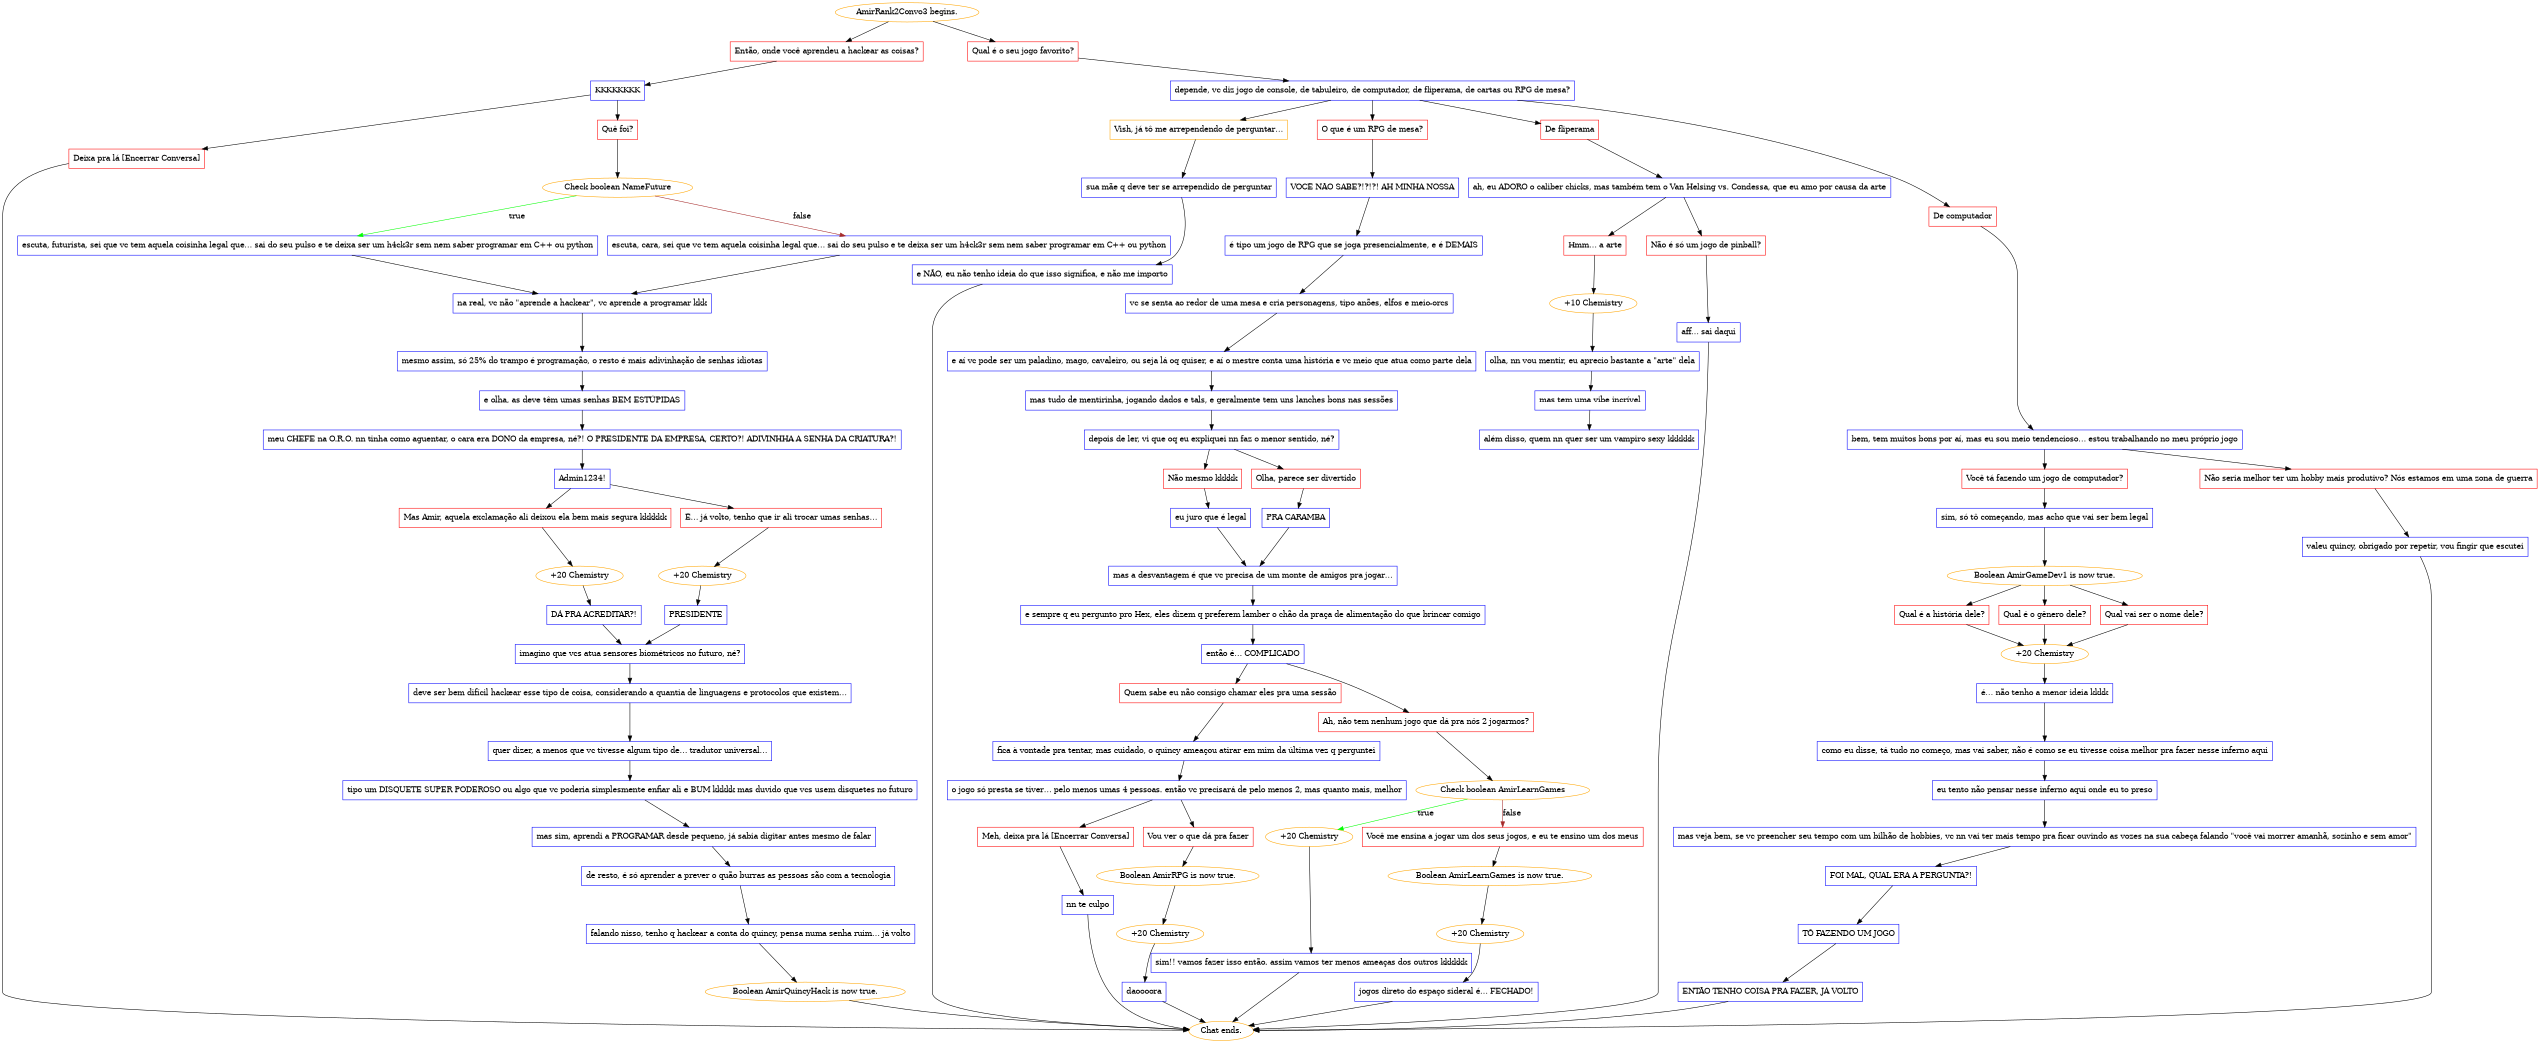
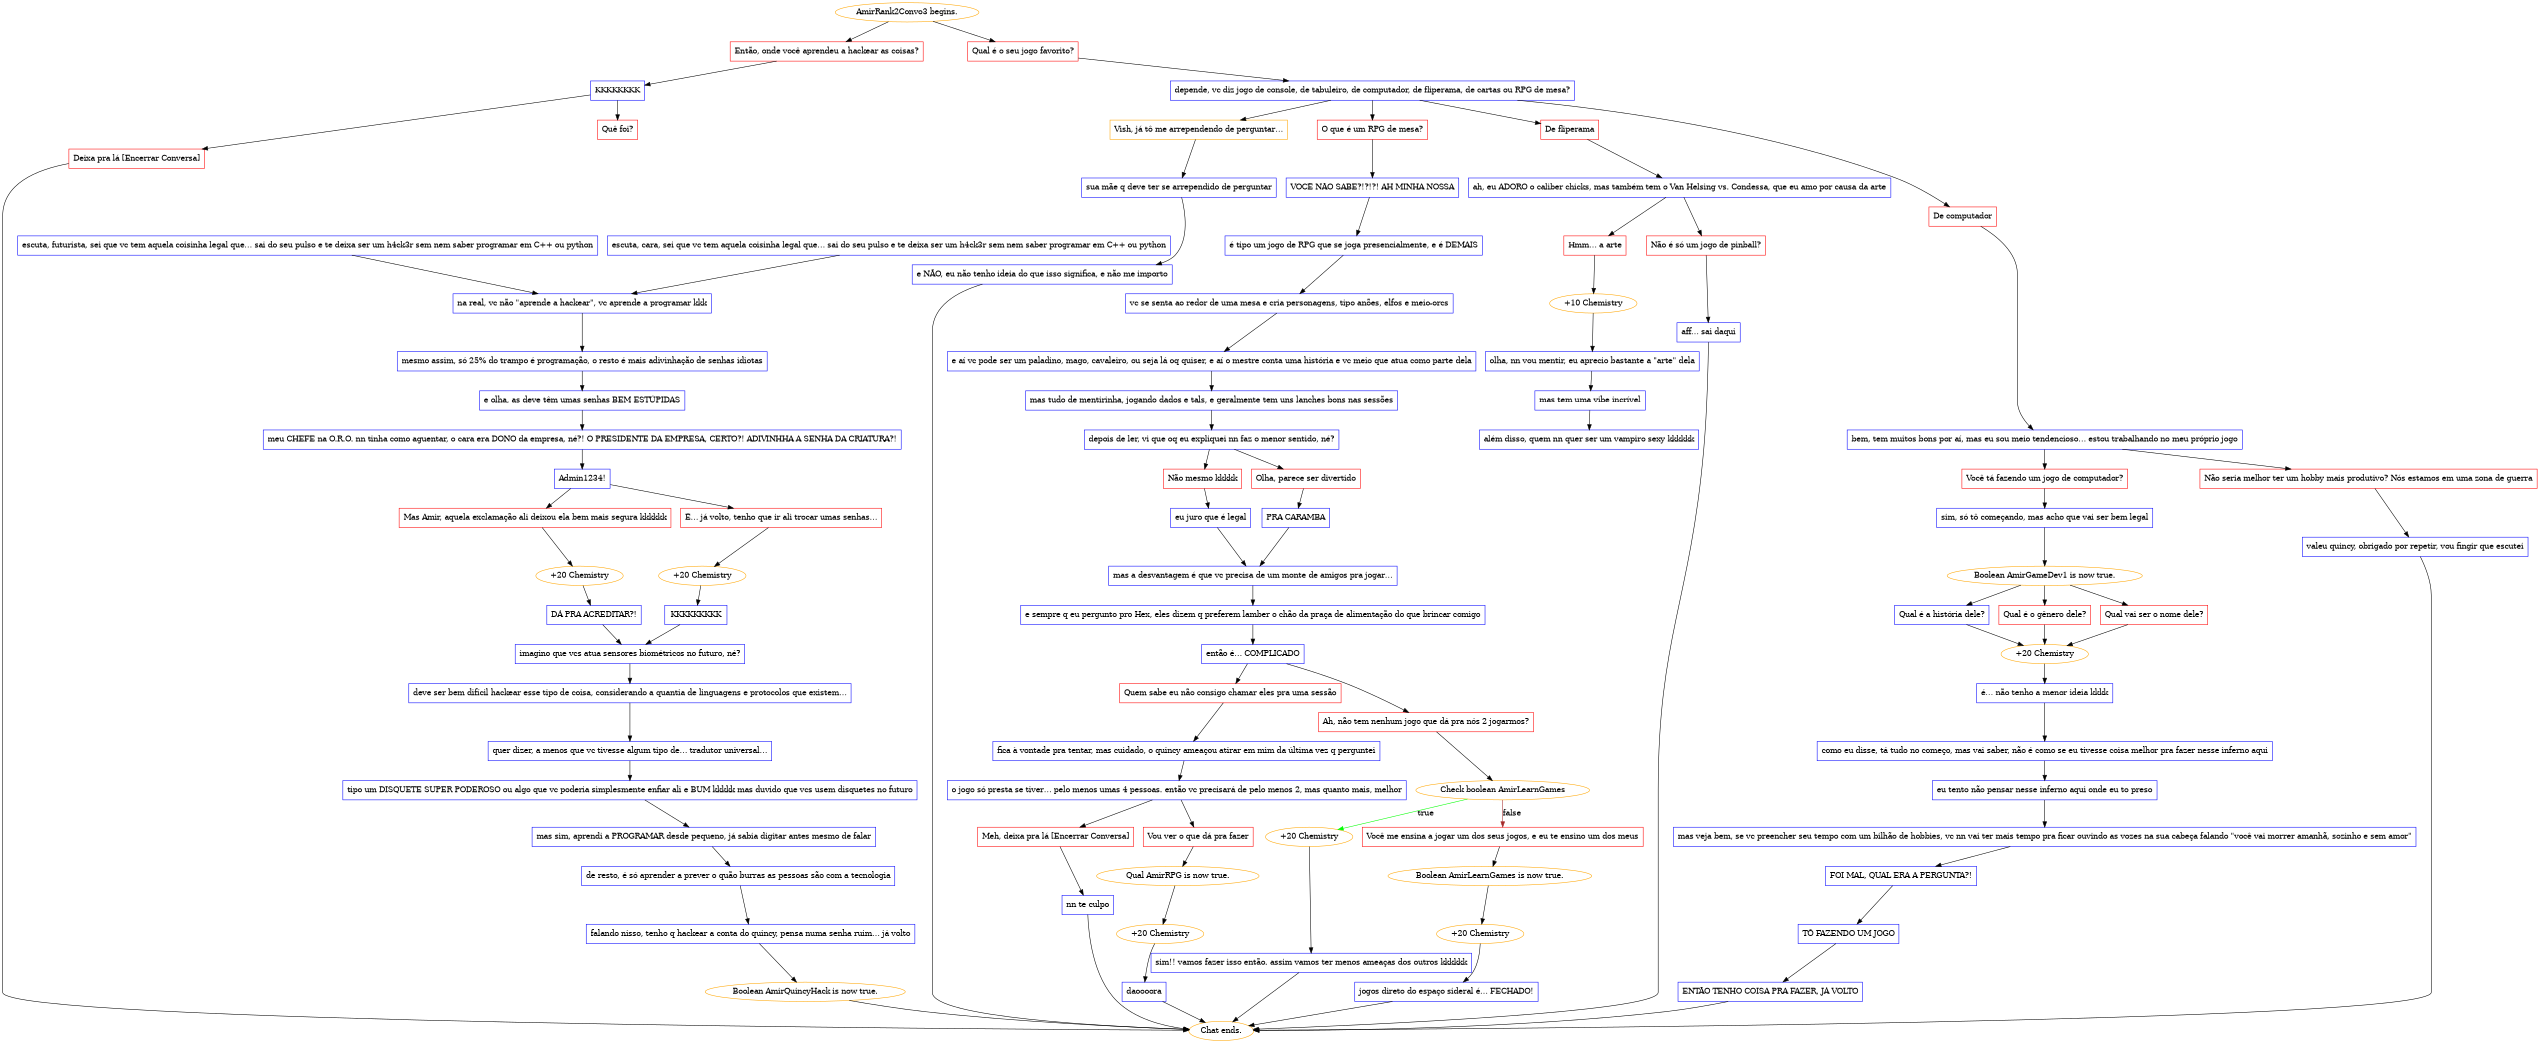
  digraph {
    node [color=blue shape=box]
    "AmirRank2Convo3 begins." [color=orange shape=""]
    n2 [color=red label="Então, onde você aprendeu a hackear as coisas?"]
    n3 [color=red label="Qual é o seu jogo favorito?"]
    n4 [label=KKKKKKKK]
    n5 [label="depende, vc diz jogo de console, de tabuleiro, de computador, de fliperama, de cartas ou RPG de mesa?"]
    n6 [color=red label="Deixa pra lá [Encerrar Conversa]"]
    n7 [color=red label="Quê foi?"]
    n8 [color=orange label="Vish, já tô me arrependendo de perguntar…"]
    n9 [color=red label="O que é um RPG de mesa?"]
    n10 [color=red label="De fliperama"]
    n11 [color=red label="De computador"]
    "Chat ends." [color=orange shape=""]
-   n13 [color=orange label="Check boolean NameFuture" shape=""]
    n14 [label="sua mãe q deve ter se arrependido de perguntar"]
    n15 [label="VOCÊ NÃO SABE?!?!?! AH MINHA NOSSA"]
    n16 [label="ah, eu ADORO o caliber chicks, mas também tem o Van Helsing vs. Condessa, que eu amo por causa da arte"]
    n17 [label="bem, tem muitos bons por aí, mas eu sou meio tendencioso… estou trabalhando no meu próprio jogo"]
    n18 [label="escuta, futurista, sei que vc tem aquela coisinha legal que… sai do seu pulso e te deixa ser um h4ck3r sem nem saber programar em C++ ou python"]
    n19 [label="escuta, cara, sei que vc tem aquela coisinha legal que… sai do seu pulso e te deixa ser um h4ck3r sem nem saber programar em C++ ou python"]
    n20 [label="e NÃO, eu não tenho ideia do que isso significa, e não me importo"]
    n21 [label="é tipo um jogo de RPG que se joga presencialmente, e é DEMAIS"]
    n22 [color=red label="Hmm… a arte"]
    n23 [color=red label="Não é só um jogo de pinball?"]
    n24 [color=red label="Você tá fazendo um jogo de computador?"]
    n25 [color=red label="Não seria melhor ter um hobby mais produtivo? Nós estamos em uma zona de guerra"]
    n26 [label="na real, vc não \"aprende a hackear\", vc aprende a programar kkk"]
    n27 [label="vc se senta ao redor de uma mesa e cria personagens, tipo anões, elfos e meio-orcs"]
    n28 [color=orange label="+10 Chemistry" shape=""]
    n29 [label="aff… sai daqui"]
    n30 [label="sim, só tô começando, mas acho que vai ser bem legal"]
    n31 [label="valeu quincy, obrigado por repetir, vou fingir que escutei"]
    n32 [label="mesmo assim, só 25% do trampo é programação, o resto é mais adivinhação de senhas idiotas"]
    n33 [label="e aí vc pode ser um paladino, mago, cavaleiro, ou seja lá oq quiser, e aí o mestre conta uma história e vc meio que atua como parte dela"]
    n34 [label="olha, nn vou mentir, eu aprecio bastante a \"arte\" dela"]
    n35 [color=orange label="Boolean AmirGameDev1 is now true." shape=""]
    n36 [label="e olha, as deve têm umas senhas BEM ESTÚPIDAS"]
    n37 [label="mas tudo de mentirinha, jogando dados e tals, e geralmente tem uns lanches bons nas sessões"]
    n38 [label="mas tem uma vibe incrível"]
-   n39 [color=red label="Qual é a história dele?"]
+   n39 [label="Qual é a história dele?"]
    n40 [color=red label="Qual é o gênero dele?"]
    n41 [color=red label="Qual vai ser o nome dele?"]
    n42 [label="meu CHEFE na O.R.O. nn tinha como aguentar, o cara era DONO da empresa, né?! O PRESIDENTE DA EMPRESA, CERTO?! ADIVINHHA A SENHA DA CRIATURA?!"]
    n43 [label="depois de ler, vi que oq eu expliquei nn faz o menor sentido, né?"]
    n44 [label="além disso, quem nn quer ser um vampiro sexy kkkkkk"]
    n45 [color=orange label="+20 Chemistry" shape=""]
    n46 [label="Admin1234!"]
    n47 [color=red label="Não mesmo kkkkk"]
    n48 [color=red label="Olha, parece ser divertido"]
    n49 [label="é… não tenho a menor ideia kkkk"]
    n50 [color=red label="Mas Amir, aquela exclamação ali deixou ela bem mais segura kkkkkk"]
    n51 [color=red label="É… já volto, tenho que ir ali trocar umas senhas…"]
    n52 [label="eu juro que é legal"]
    n53 [label="PRA CARAMBA"]
    n54 [label="como eu disse, tá tudo no começo, mas vai saber, não é como se eu tivesse coisa melhor pra fazer nesse inferno aqui"]
    n55 [color=orange label="+20 Chemistry" shape=""]
    n56 [color=orange label="+20 Chemistry" shape=""]
    n57 [label="mas a desvantagem é que vc precisa de um monte de amigos pra jogar…"]
    n58 [label="eu tento não pensar nesse inferno aqui onde eu to preso"]
    n59 [label="DÁ PRA ACREDITAR?!"]
-   n60 [label=PRESIDENTE]
+   n60 [label=KKKKKKKKK]
    n61 [label="e sempre q eu pergunto pro Hex, eles dizem q preferem lamber o chão da praça de alimentação do que brincar comigo"]
    n62 [label="mas veja bem, se vc preencher seu tempo com um bilhão de hobbies, vc nn vai ter mais tempo pra ficar ouvindo as vozes na sua cabeça falando \"você vai morrer amanhã, sozinho e sem amor\""]
    n63 [label="imagino que vcs atua sensores biométricos no futuro, né?"]
    n64 [label="então é… COMPLICADO"]
    n65 [label="FOI MAL, QUAL ERA A PERGUNTA?!"]
    n66 [label="deve ser bem difícil hackear esse tipo de coisa, considerando a quantia de linguagens e protocolos que existem…"]
    n67 [color=red label="Quem sabe eu não consigo chamar eles pra uma sessão"]
    n68 [color=red label="Ah, não tem nenhum jogo que dá pra nós 2 jogarmos?"]
    n69 [label="TÔ FAZENDO UM JOGO"]
    n70 [label="quer dizer, a menos que vc tivesse algum tipo de… tradutor universal…"]
    n71 [label="fica à vontade pra tentar, mas cuidado, o quincy ameaçou atirar em mim da última vez q perguntei"]
    n72 [color=orange label="Check boolean AmirLearnGames" shape=""]
    n73 [label="ENTÃO TENHO COISA PRA FAZER, JÁ VOLTO"]
    n74 [label="tipo um DISQUETE SUPER PODEROSO ou algo que vc poderia simplesmente enfiar ali e BUM kkkkk mas duvido que vcs usem disquetes no futuro"]
    n75 [label="o jogo só presta se tiver… pelo menos umas 4 pessoas. então vc precisará de pelo menos 2, mas quanto mais, melhor"]
    n76 [color=orange label="+20 Chemistry" shape=""]
    n77 [color=red label="Você me ensina a jogar um dos seus jogos, e eu te ensino um dos meus"]
    n78 [label="mas sim, aprendi a PROGRAMAR desde pequeno, já sabia digitar antes mesmo de falar"]
    n79 [color=red label="Meh, deixa pra lá [Encerrar Conversa]"]
    n80 [color=red label="Vou ver o que dá pra fazer"]
    n81 [label="sim!! vamos fazer isso então. assim vamos ter menos ameaças dos outros kkkkkk"]
    n82 [color=orange label="Boolean AmirLearnGames is now true." shape=""]
    n83 [label="de resto, é só aprender a prever o quão burras as pessoas são com a tecnologia"]
    n84 [label="nn te culpo"]
-   n85 [color=orange label="Boolean AmirRPG is now true." shape=""]
+   n85 [color=orange label="Qual AmirRPG is now true." shape=""]
    n86 [color=orange label="+20 Chemistry" shape=""]
    n87 [label="falando nisso, tenho q hackear a conta do quincy, pensa numa senha ruim… já volto"]
    n88 [color=orange label="+20 Chemistry" shape=""]
    n89 [label="jogos direto do espaço sideral é… FECHADO!"]
    n90 [color=orange label="Boolean AmirQuincyHack is now true." shape=""]
    n91 [label=daoooora]
    "AmirRank2Convo3 begins." -> n2
    "AmirRank2Convo3 begins." -> n3
    n2 -> n4
    n3 -> n5
    n4 -> n6
    n4 -> n7
    n5 -> n8
    n5 -> n9
    n5 -> n10
    n5 -> n11
    n6 -> "Chat ends."
-   n7 -> n13
    n8 -> n14
    n9 -> n15
    n10 -> n16
    n11 -> n17
-   n13 -> n18 [color=green label=true]
-   n13 -> n19 [color=brown label=false]
    n14 -> n20
    n15 -> n21
    n16 -> n22
    n16 -> n23
    n17 -> n24
    n17 -> n25
    n18 -> n26
    n19 -> n26
    n20 -> "Chat ends."
    n21 -> n27
    n22 -> n28
    n23 -> n29
    n24 -> n30
    n25 -> n31
    n26 -> n32
    n27 -> n33
    n28 -> n34
    n29 -> "Chat ends."
    n30 -> n35
    n31 -> "Chat ends."
    n32 -> n36
    n33 -> n37
    n34 -> n38
    n35 -> n39
    n35 -> n40
    n35 -> n41
    n36 -> n42
    n37 -> n43
    n38 -> n44
    n39 -> n45
    n40 -> n45
    n41 -> n45
    n42 -> n46
    n43 -> n47
    n43 -> n48
    n45 -> n49
    n46 -> n50
    n46 -> n51
    n47 -> n52
    n48 -> n53
    n49 -> n54
    n50 -> n55
    n51 -> n56
    n52 -> n57
    n53 -> n57
    n54 -> n58
    n55 -> n59
    n56 -> n60
    n57 -> n61
    n58 -> n62
    n59 -> n63
    n60 -> n63
    n61 -> n64
    n62 -> n65
    n63 -> n66
    n64 -> n67
    n64 -> n68
    n65 -> n69
    n66 -> n70
    n67 -> n71
    n68 -> n72
    n69 -> n73
    n70 -> n74
    n71 -> n75
    n72 -> n76 [color=green label=true]
    n72 -> n77 [color=brown label=false]
    n73 -> "Chat ends."
    n74 -> n78
    n75 -> n79
    n75 -> n80
    n76 -> n81
    n77 -> n82
    n78 -> n83
    n79 -> n84
    n80 -> n85
    n81 -> "Chat ends."
    n82 -> n86
    n83 -> n87
    n84 -> "Chat ends."
    n85 -> n88
    n86 -> n89
    n87 -> n90
    n88 -> n91
    n89 -> "Chat ends."
    n90 -> "Chat ends."
    n91 -> "Chat ends."
  }
